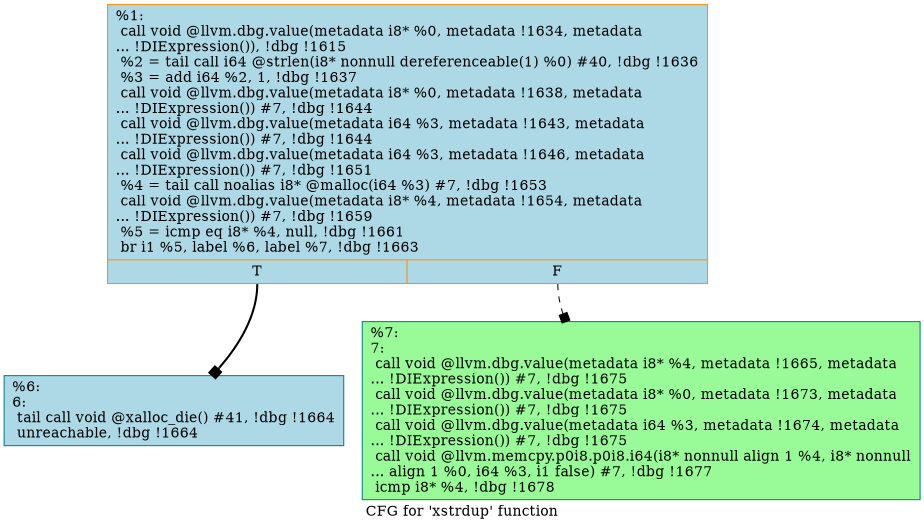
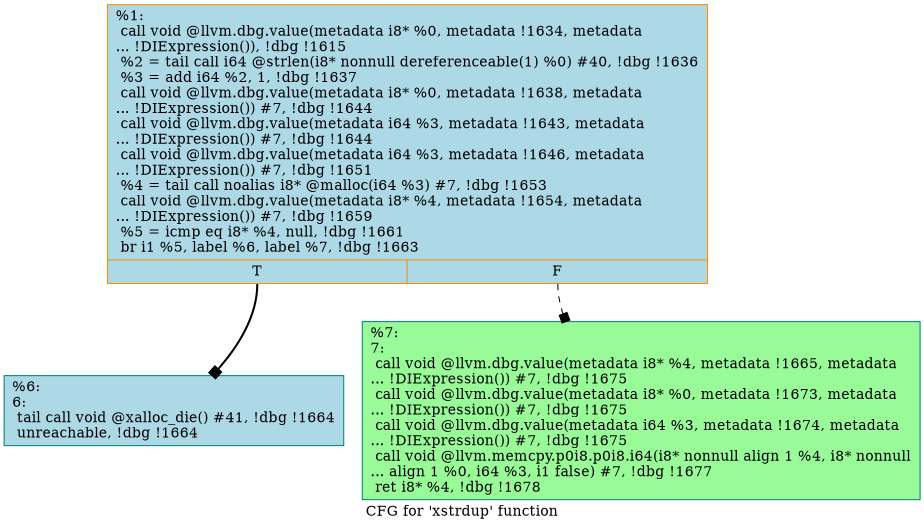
  digraph {
    label="CFG for 'xstrdup' function"
    node [color=teal fillcolor=lightblue shape=record style=filled]
    edge [arrowhead=box]
    n1 [color=darkorange label="{%1:\l  call void @llvm.dbg.value(metadata i8* %0, metadata !1634, metadata\l... !DIExpression()), !dbg !1615\l  %2 = tail call i64 @strlen(i8* nonnull dereferenceable(1) %0) #40, !dbg !1636\l  %3 = add i64 %2, 1, !dbg !1637\l  call void @llvm.dbg.value(metadata i8* %0, metadata !1638, metadata\l... !DIExpression()) #7, !dbg !1644\l  call void @llvm.dbg.value(metadata i64 %3, metadata !1643, metadata\l... !DIExpression()) #7, !dbg !1644\l  call void @llvm.dbg.value(metadata i64 %3, metadata !1646, metadata\l... !DIExpression()) #7, !dbg !1651\l  %4 = tail call noalias i8* @malloc(i64 %3) #7, !dbg !1653\l  call void @llvm.dbg.value(metadata i8* %4, metadata !1654, metadata\l... !DIExpression()) #7, !dbg !1659\l  %5 = icmp eq i8* %4, null, !dbg !1661\l  br i1 %5, label %6, label %7, !dbg !1663\l|{<s0>T|<s1>F}}"]
    n2 [label="{%6:\l6:                                                \l  tail call void @xalloc_die() #41, !dbg !1664\l  unreachable, !dbg !1664\l}"]
-   n3 [fillcolor=palegreen label="{%7:\l7:                                                \l  call void @llvm.dbg.value(metadata i8* %4, metadata !1665, metadata\l... !DIExpression()) #7, !dbg !1675\l  call void @llvm.dbg.value(metadata i8* %0, metadata !1673, metadata\l... !DIExpression()) #7, !dbg !1675\l  call void @llvm.dbg.value(metadata i64 %3, metadata !1674, metadata\l... !DIExpression()) #7, !dbg !1675\l  call void @llvm.memcpy.p0i8.p0i8.i64(i8* nonnull align 1 %4, i8* nonnull\l... align 1 %0, i64 %3, i1 false) #7, !dbg !1677\l  icmp i8* %4, !dbg !1678\l}"]
+   n3 [fillcolor=palegreen label="{%7:\l7:                                                \l  call void @llvm.dbg.value(metadata i8* %4, metadata !1665, metadata\l... !DIExpression()) #7, !dbg !1675\l  call void @llvm.dbg.value(metadata i8* %0, metadata !1673, metadata\l... !DIExpression()) #7, !dbg !1675\l  call void @llvm.dbg.value(metadata i64 %3, metadata !1674, metadata\l... !DIExpression()) #7, !dbg !1675\l  call void @llvm.memcpy.p0i8.p0i8.i64(i8* nonnull align 1 %4, i8* nonnull\l... align 1 %0, i64 %3, i1 false) #7, !dbg !1677\l  ret i8* %4, !dbg !1678\l}"]
    n1 -> n2 [style=bold tailport=s0]
    n1 -> n3 [style=dashed tailport=s1]
  }
